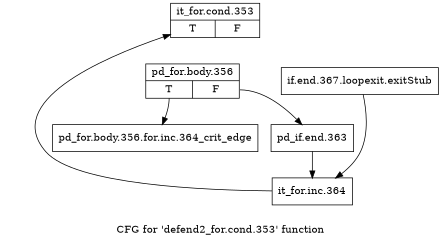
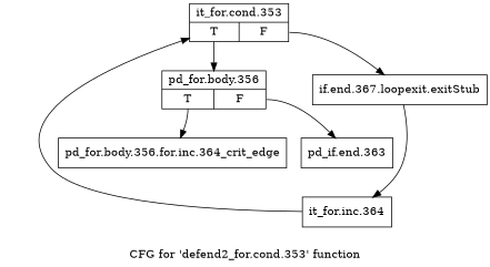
  digraph {
    label="CFG for 'defend2_for.cond.353' function"
    node [shape=record]
    n1 [label="{it_for.cond.353|{<s0>T|<s1>F}}"]
    n2 [label="{if.end.367.loopexit.exitStub}"]
    n3 [label="{pd_for.body.356|{<s0>T|<s1>F}}"]
    n4 [label="{it_for.inc.364}"]
    n5 [label="{pd_for.body.356.for.inc.364_crit_edge}"]
    n6 [label="{pd_if.end.363}"]
+   n1 -> n2 [tailport=s1]
+   n1 -> n3 [tailport=s0]
    n2 -> n4
    n3 -> n5 [tailport=s0]
    n3 -> n6 [tailport=s1]
    n4 -> n1
-   n6 -> n4
  }
